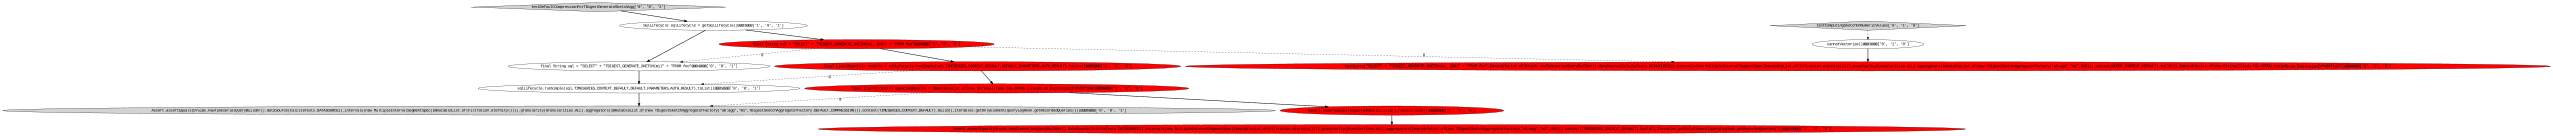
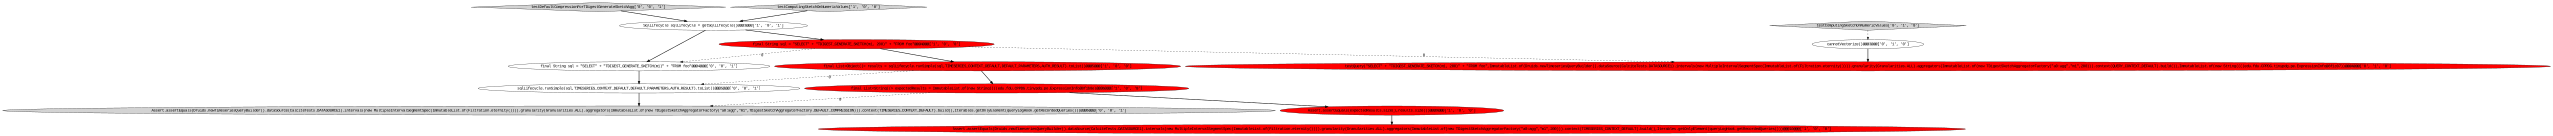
  digraph {
    fontname="Liberation Mono"
    node [fillcolor=red fontname="Liberation Mono" shape=ellipse style=filled]
    edge [fontname="Liberation Mono" style=bold]
    n1 [fillcolor=lightgray label="testDefaultCompressionForTDigestGenerateSketchAgg['0', '0', '1']" shape=diamond]
    n2 [fillcolor=white label="SqlLifecycle sqlLifecycle = getSqlLifecycle()@@@3@@@['1', '0', '1']"]
    n3 [fillcolor=white label="final String sql = \"SELECT\" + \"TDIGEST_GENERATE_SKETCH(m1)\" + \"FROM foo\"@@@4@@@['0', '0', '1']"]
    n4 [label="final String sql = \"SELECT\" + \"TDIGEST_GENERATE_SKETCH(m1, 200)\" + \"FROM foo\"@@@4@@@['1', '0', '0']"]
    n5 [label="Assert.assertEquals(expectedResults.size(),results.size())@@@9@@@['1', '0', '0']"]
    n6 [label="Assert.assertEquals(Druids.newTimeseriesQueryBuilder().dataSource(CalciteTests.DATASOURCE1).intervals(new MultipleIntervalSegmentSpec(ImmutableList.of(Filtration.eternity()))).granularity(Granularities.ALL).aggregators(ImmutableList.of(new TDigestSketchAggregatorFactory(\"a0:agg\",\"m1\",200))).context(TIMESERIES_CONTEXT_DEFAULT).build(),Iterables.getOnlyElement(queryLogHook.getRecordedQueries()))@@@10@@@['1', '0', '0']"]
    n7 [fillcolor=lightgray label="Assert.assertEquals(Druids.newTimeseriesQueryBuilder().dataSource(CalciteTests.DATASOURCE1).intervals(new MultipleIntervalSegmentSpec(ImmutableList.of(Filtration.eternity()))).granularity(Granularities.ALL).aggregators(ImmutableList.of(new TDigestSketchAggregatorFactory(\"a0:agg\",\"m1\",TDigestSketchAggregatorFactory.DEFAULT_COMPRESSION))).context(TIMESERIES_CONTEXT_DEFAULT).build(),Iterables.getOnlyElement(queryLogHook.getRecordedQueries()))@@@6@@@['0', '0', '1']"]
    n8 [label="final List<Object((> results = sqlLifecycle.runSimple(sql,TIMESERIES_CONTEXT_DEFAULT,DEFAULT_PARAMETERS,AUTH_RESULT).toList()@@@5@@@['1', '0', '0']"]
    n9 [fillcolor=white label="sqlLifecycle.runSimple(sql,TIMESERIES_CONTEXT_DEFAULT,DEFAULT_PARAMETERS,AUTH_RESULT).toList()@@@5@@@['0', '0', '1']"]
    n10 [label="final List<String((> expectedResults = ImmutableList.of(new String((((edu.fdu.CPPDG.tinypdg.pe.ExpressionInfo@8f1b8e)@@@6@@@['1', '0', '0']"]
    n11 [label="testQuery(\"SELECT\" + \"TDIGEST_GENERATE_SKETCH(m1, 200)\" + \"FROM foo\",ImmutableList.of(Druids.newTimeseriesQueryBuilder().dataSource(CalciteTests.DATASOURCE1).intervals(new MultipleIntervalSegmentSpec(ImmutableList.of(Filtration.eternity()))).granularity(Granularities.ALL).aggregators(ImmutableList.of(new TDigestSketchAggregatorFactory(\"a0:agg\",\"m1\",200))).context(QUERY_CONTEXT_DEFAULT).build()),ImmutableList.of(new String((((edu.fdu.CPPDG.tinypdg.pe.ExpressionInfo@8f1c07))@@@4@@@['0', '1', '0']"]
    n12 [fillcolor=lightgray label="testComputingSketchOnNumericValues['0', '1', '0']" shape=diamond]
    n13 [fillcolor=white label="cannotVectorize()@@@3@@@['0', '1', '0']"]
+   n14 [fillcolor=lightgray label="testComputingSketchOnNumericValues['1', '0', '0']" shape=diamond]
    n1 -> n2
    n2 -> n3
    n2 -> n4
    n3 -> n9
    n4 -> n3 [label=0 style=dashed]
    n4 -> n8
    n4 -> n11 [label=0 style=dashed]
    n5 -> n6
    n8 -> n9 [label=0 style=dashed]
    n8 -> n10
    n9 -> n7
    n10 -> n5
    n10 -> n7 [label=0 style=dashed]
    n12 -> n13 [style=dashed]
    n13 -> n11
+   n14 -> n2
  }
